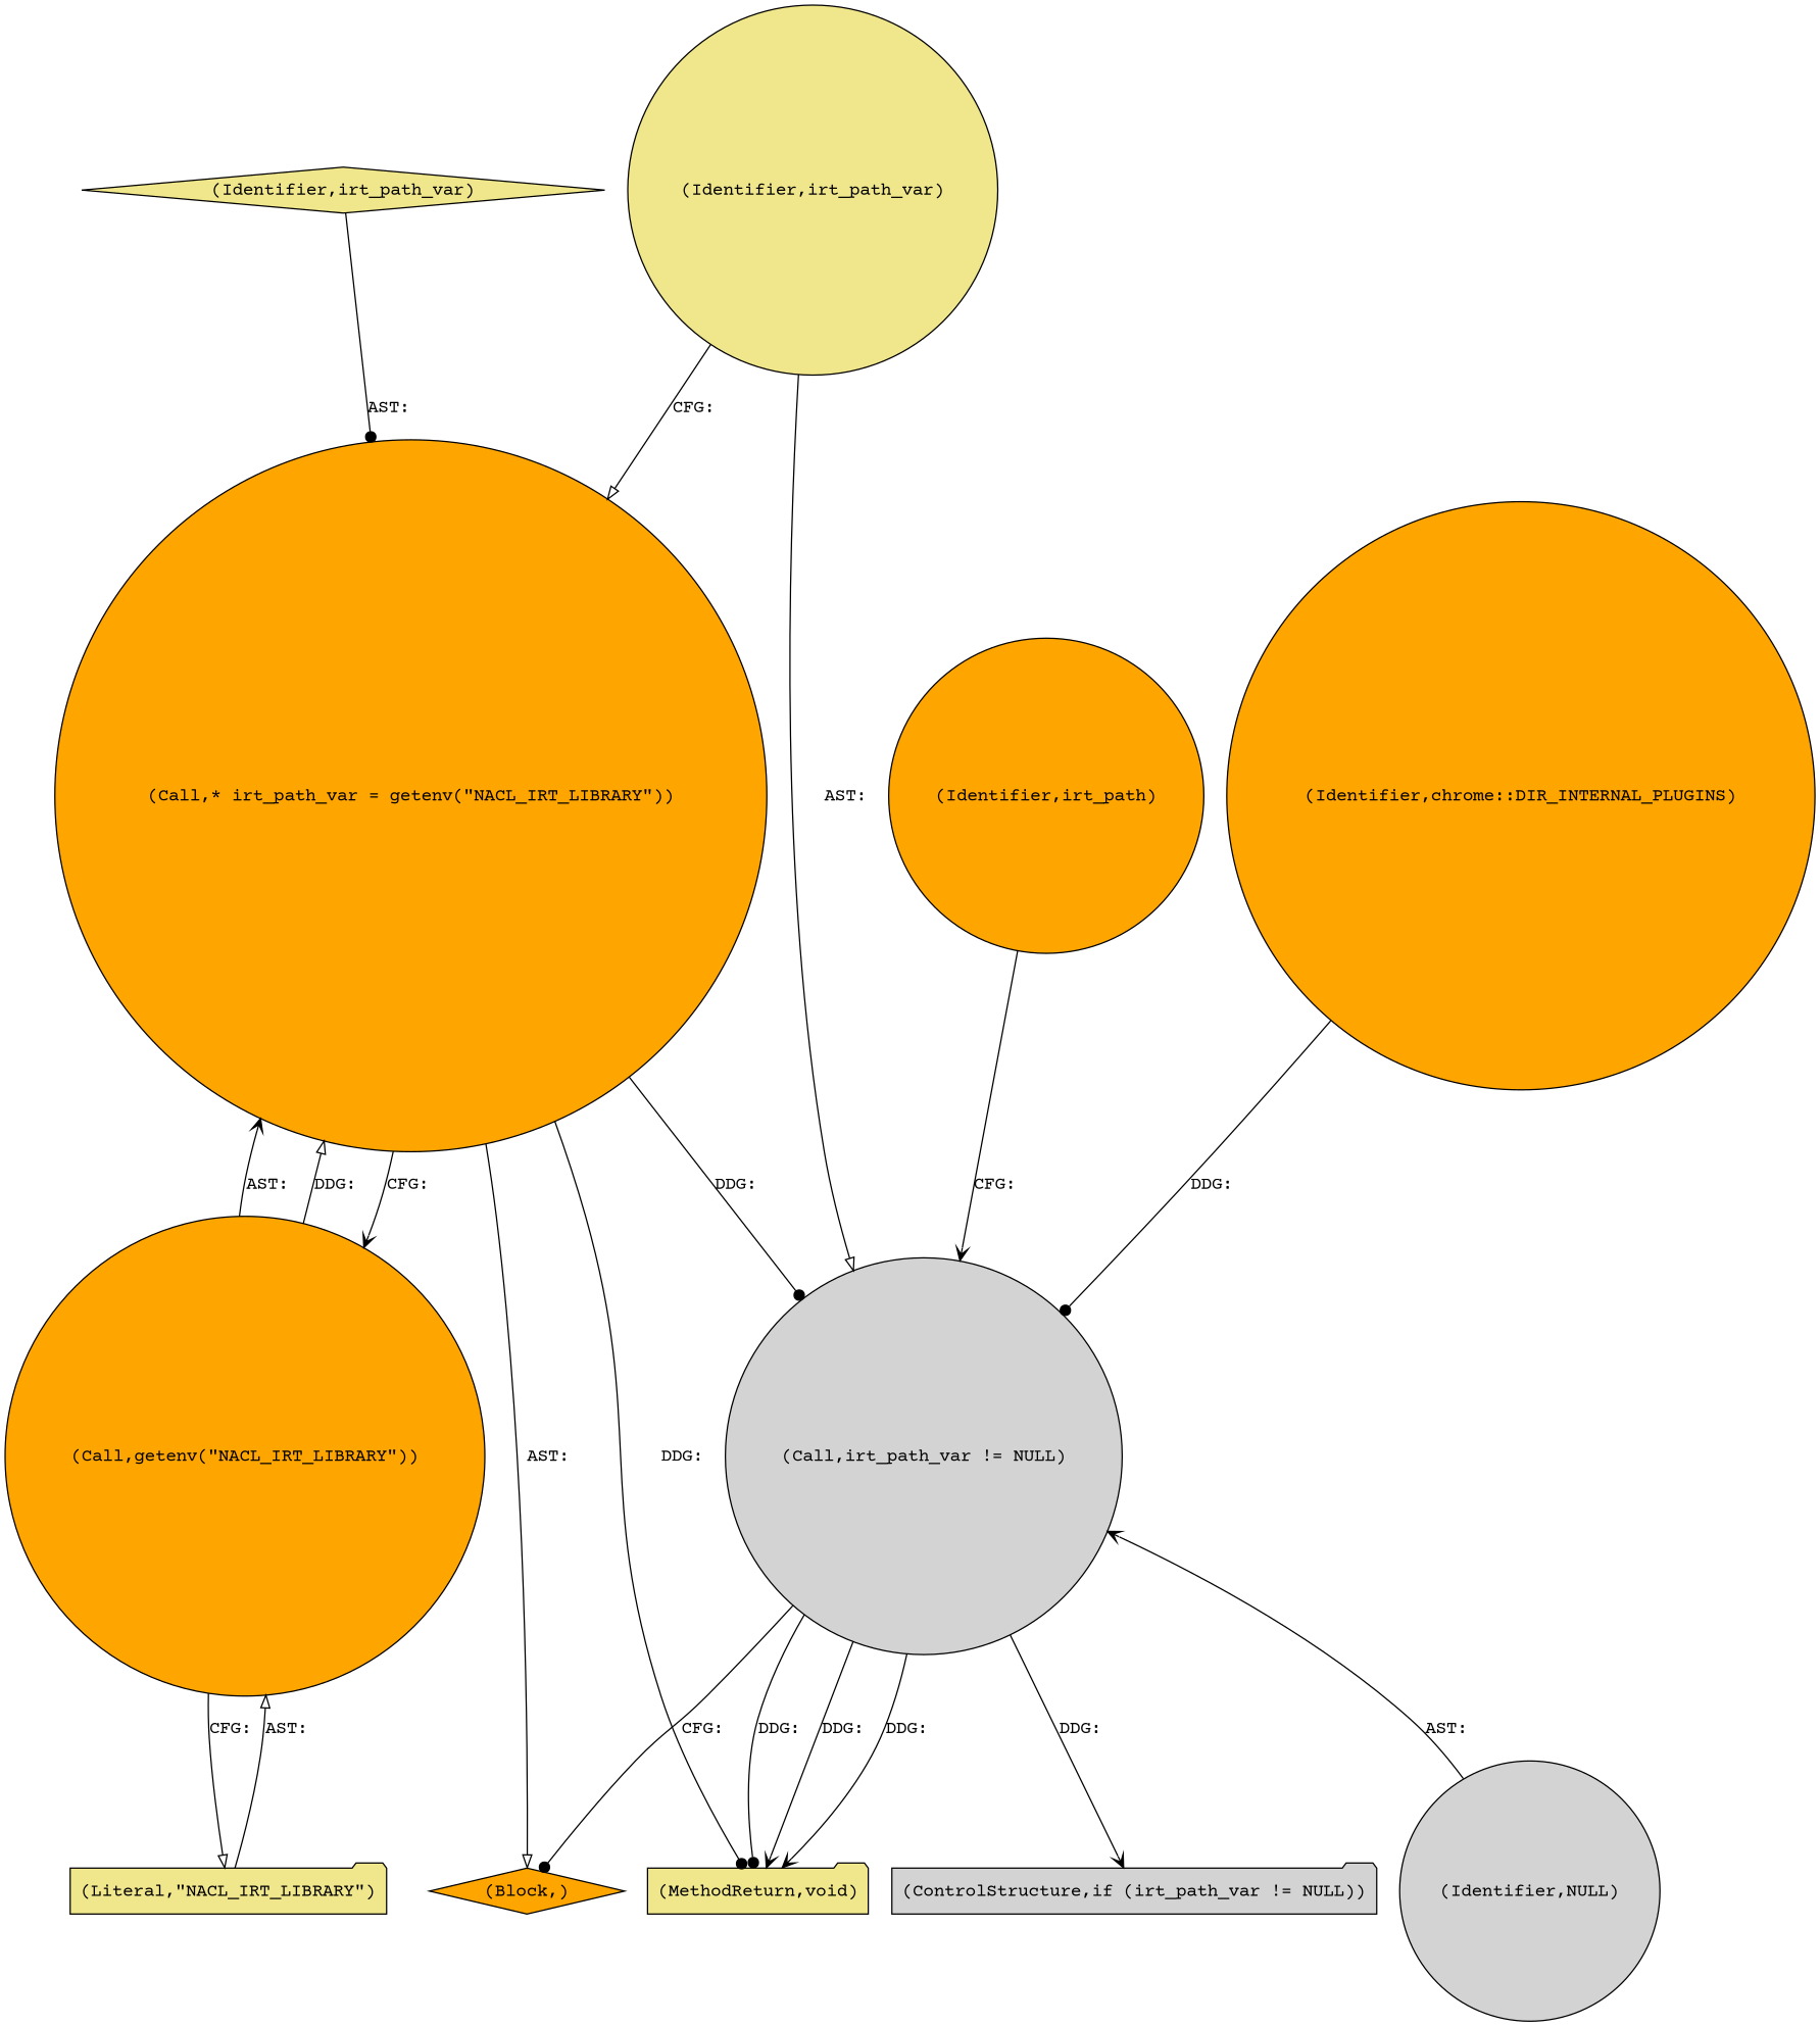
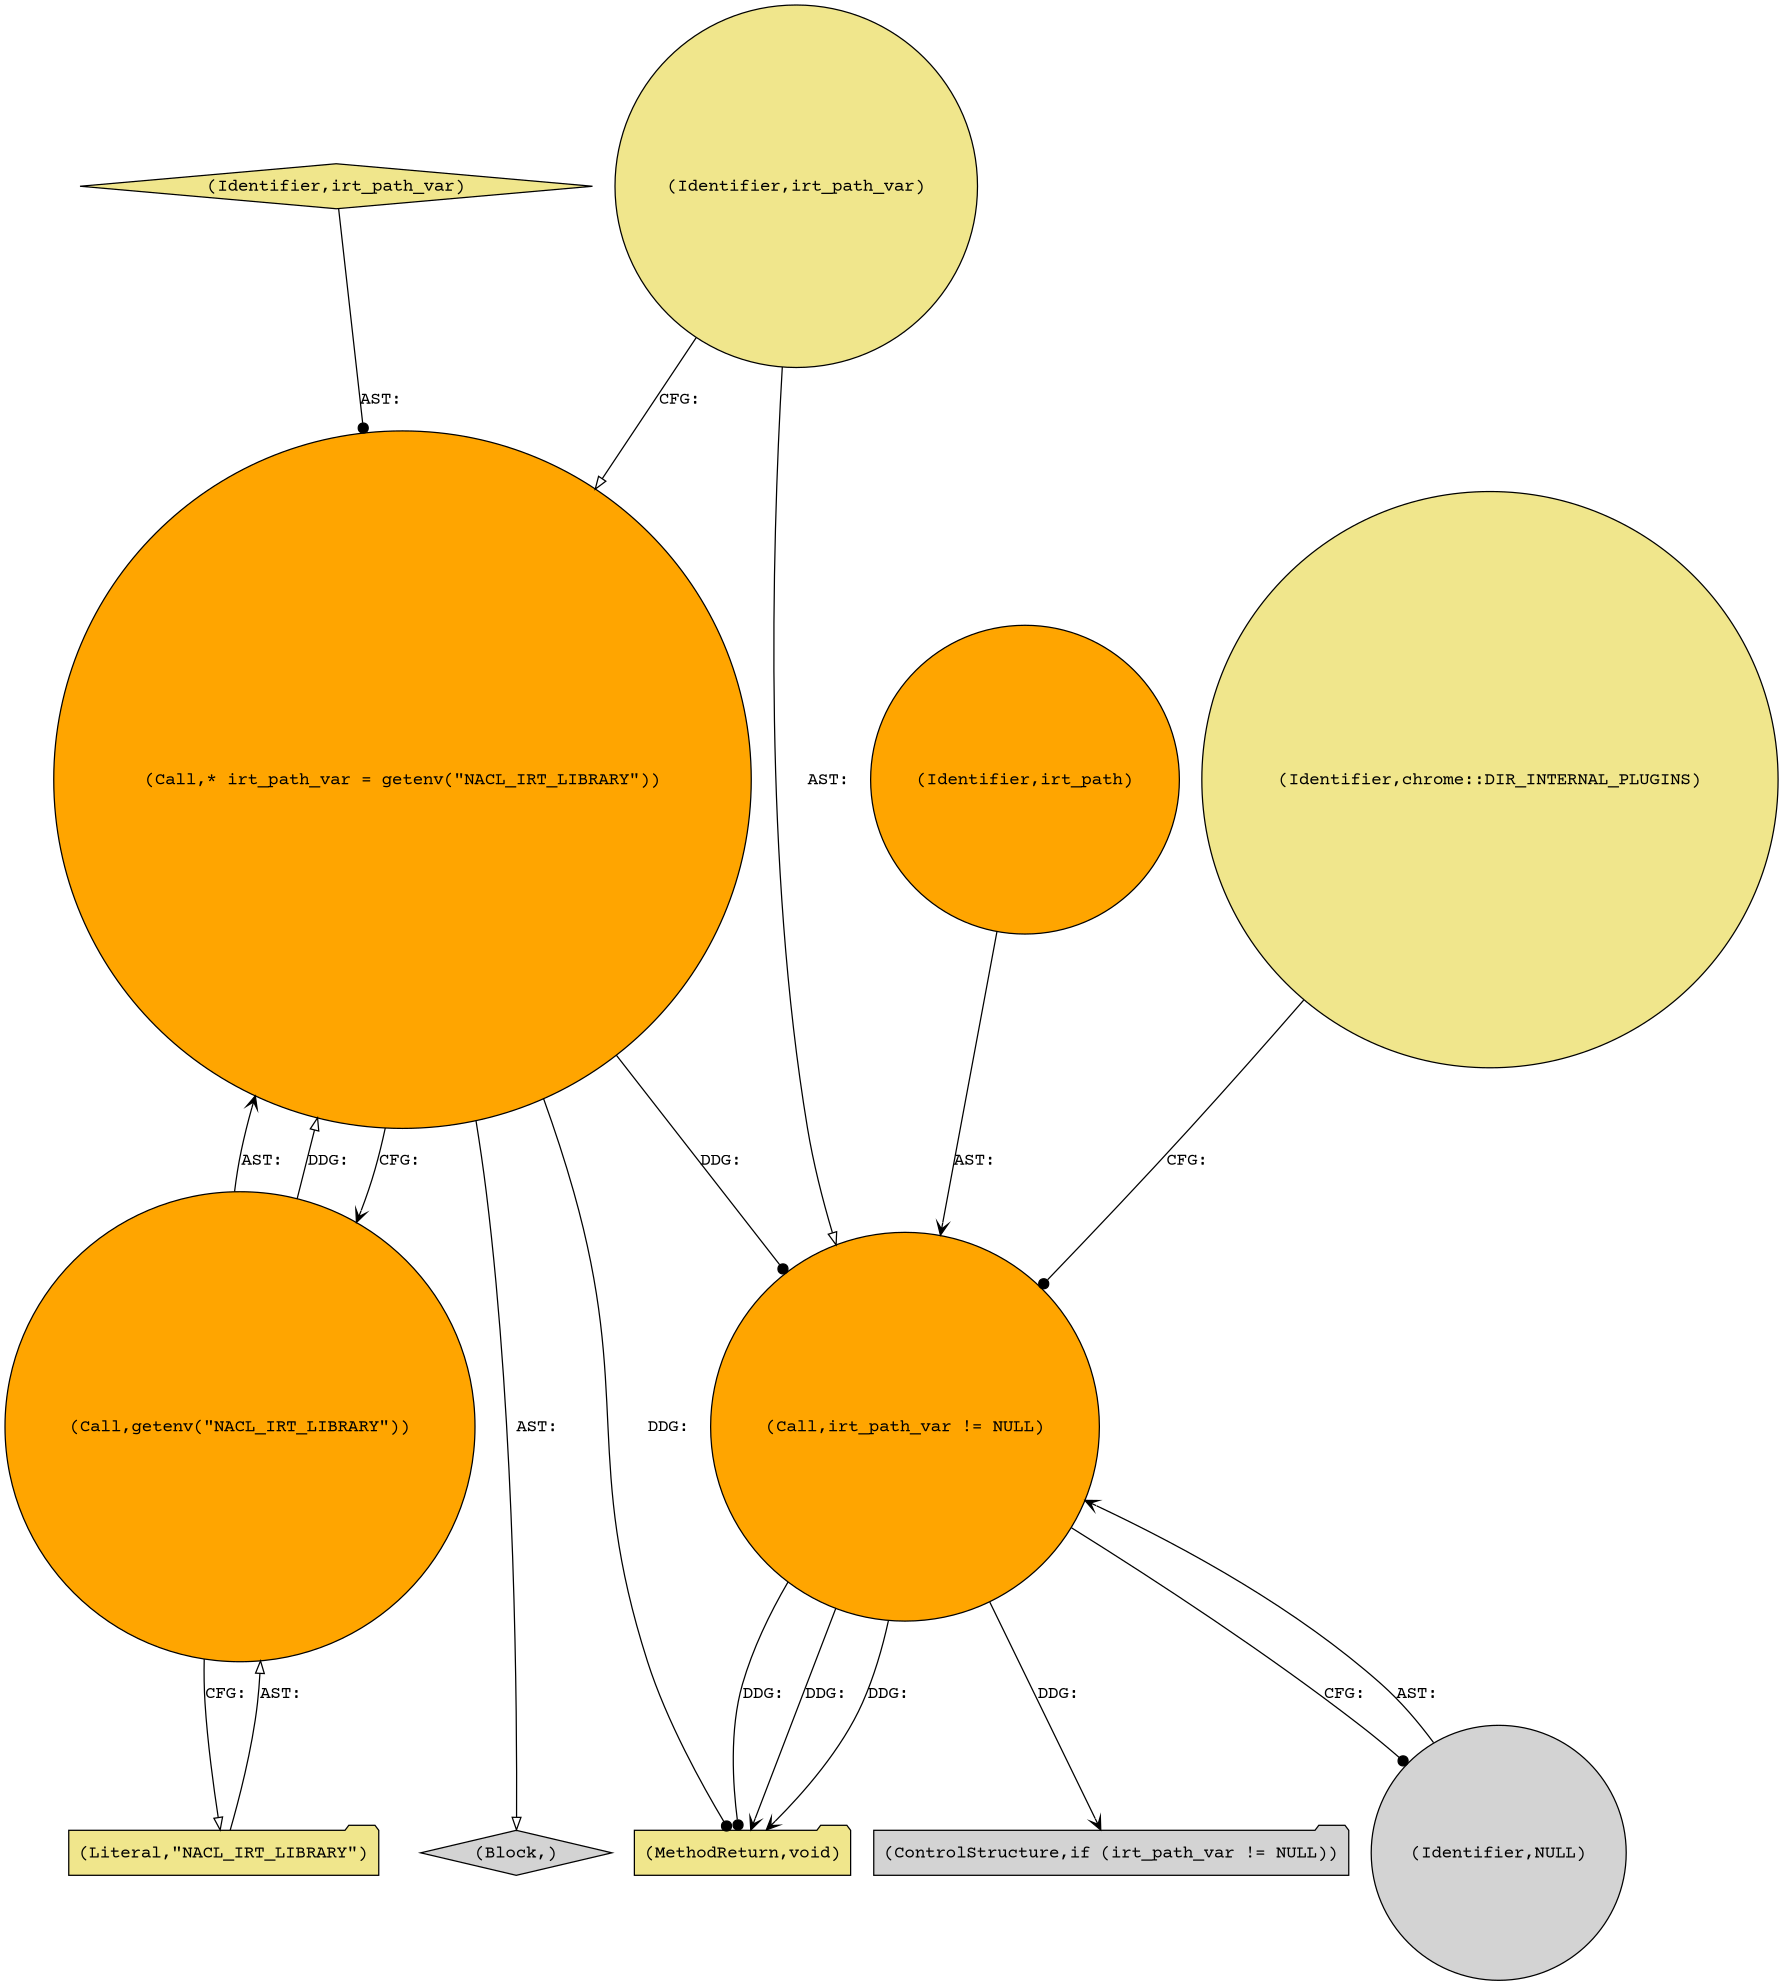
  digraph {
    fontname="Courier Prime"
    node [fillcolor=khaki fontname="Courier Prime" shape=circle style=filled]
    edge [arrowhead=vee fontname="Courier Prime"]
    n1 [fillcolor=orange label="(Call,* irt_path_var = getenv(\"NACL_IRT_LIBRARY\"))"]
    n2 [fillcolor=orange label="(Call,getenv(\"NACL_IRT_LIBRARY\"))"]
-   n3 [fillcolor=lightgrey label="(Call,irt_path_var != NULL)"]
-   n4 [fillcolor=orange label="(Block,)" shape=diamond]
+   n3 [fillcolor=orange label="(Call,irt_path_var != NULL)"]
+   n4 [fillcolor=lightgrey label="(Block,)" shape=diamond]
    n5 [label="(MethodReturn,void)" shape=folder]
    n6 [label="(Literal,\"NACL_IRT_LIBRARY\")" shape=folder]
    n7 [fillcolor=lightgrey label="(ControlStructure,if (irt_path_var != NULL))" shape=folder]
    n8 [fillcolor=lightgrey label="(Identifier,NULL)"]
    n9 [label="(Identifier,irt_path_var)"]
    n10 [fillcolor=orange label="(Identifier,irt_path)"]
    n11 [label="(Identifier,irt_path_var)" shape=diamond]
-   n12 [fillcolor=orange label="(Identifier,chrome::DIR_INTERNAL_PLUGINS)"]
+   n12 [label="(Identifier,chrome::DIR_INTERNAL_PLUGINS)"]
    n1 -> n2 [label="CFG: "]
    n1 -> n3 [arrowhead=dot label="DDG: "]
    n1 -> n4 [arrowhead=onormal label="AST: "]
    n1 -> n5 [arrowhead=dot label="DDG: "]
    n2 -> n1 [label="AST: "]
    n2 -> n1 [arrowhead=onormal label="DDG: "]
    n2 -> n6 [arrowhead=onormal label="CFG: "]
    n3 -> n5 [label="DDG: "]
    n3 -> n5 [label="DDG: "]
    n3 -> n5 [arrowhead=dot label="DDG: "]
    n3 -> n7 [label="DDG: "]
-   n3 -> n4 [arrowhead=dot label="CFG: "]
+   n3 -> n8 [arrowhead=dot label="CFG: "]
    n6 -> n2 [arrowhead=onormal label="AST: "]
    n8 -> n3 [label="AST: "]
    n9 -> n1 [arrowhead=onormal label="CFG: "]
    n9 -> n3 [arrowhead=onormal label="AST: "]
-   n10 -> n3 [label="CFG: "]
+   n10 -> n3 [label="AST: "]
    n11 -> n1 [arrowhead=dot label="AST: "]
-   n12 -> n3 [arrowhead=dot label="DDG: "]
+   n12 -> n3 [arrowhead=dot label="CFG: "]
  }
